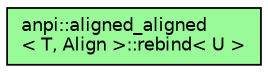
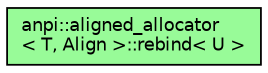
  digraph {
    rankdir=LR
-   n1 [color=black fillcolor=palegreen fontname=Helvetica fontsize=10 height=0.2 label="anpi::aligned_aligned\l\< T, Align \>::rebind\< U \>" shape=record style=filled width=0.4]
+   n1 [color=black fillcolor=palegreen fontname=Helvetica fontsize=10 height=0.2 label="anpi::aligned_allocator\l\< T, Align \>::rebind\< U \>" shape=record style=filled width=0.4]
  }
